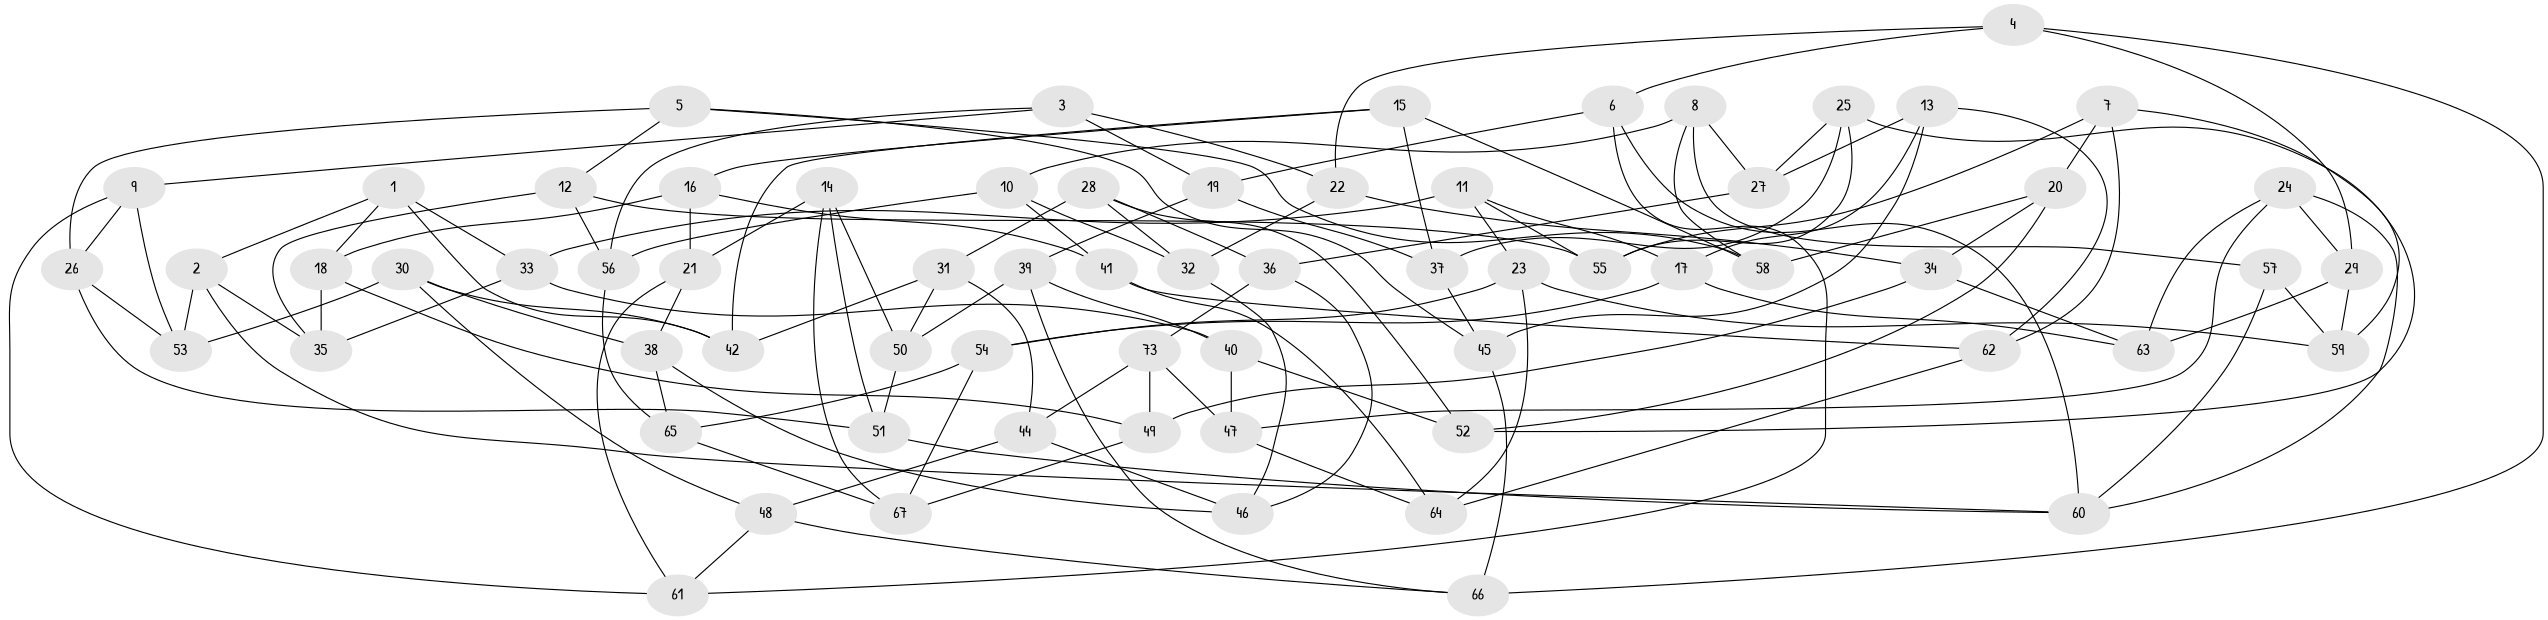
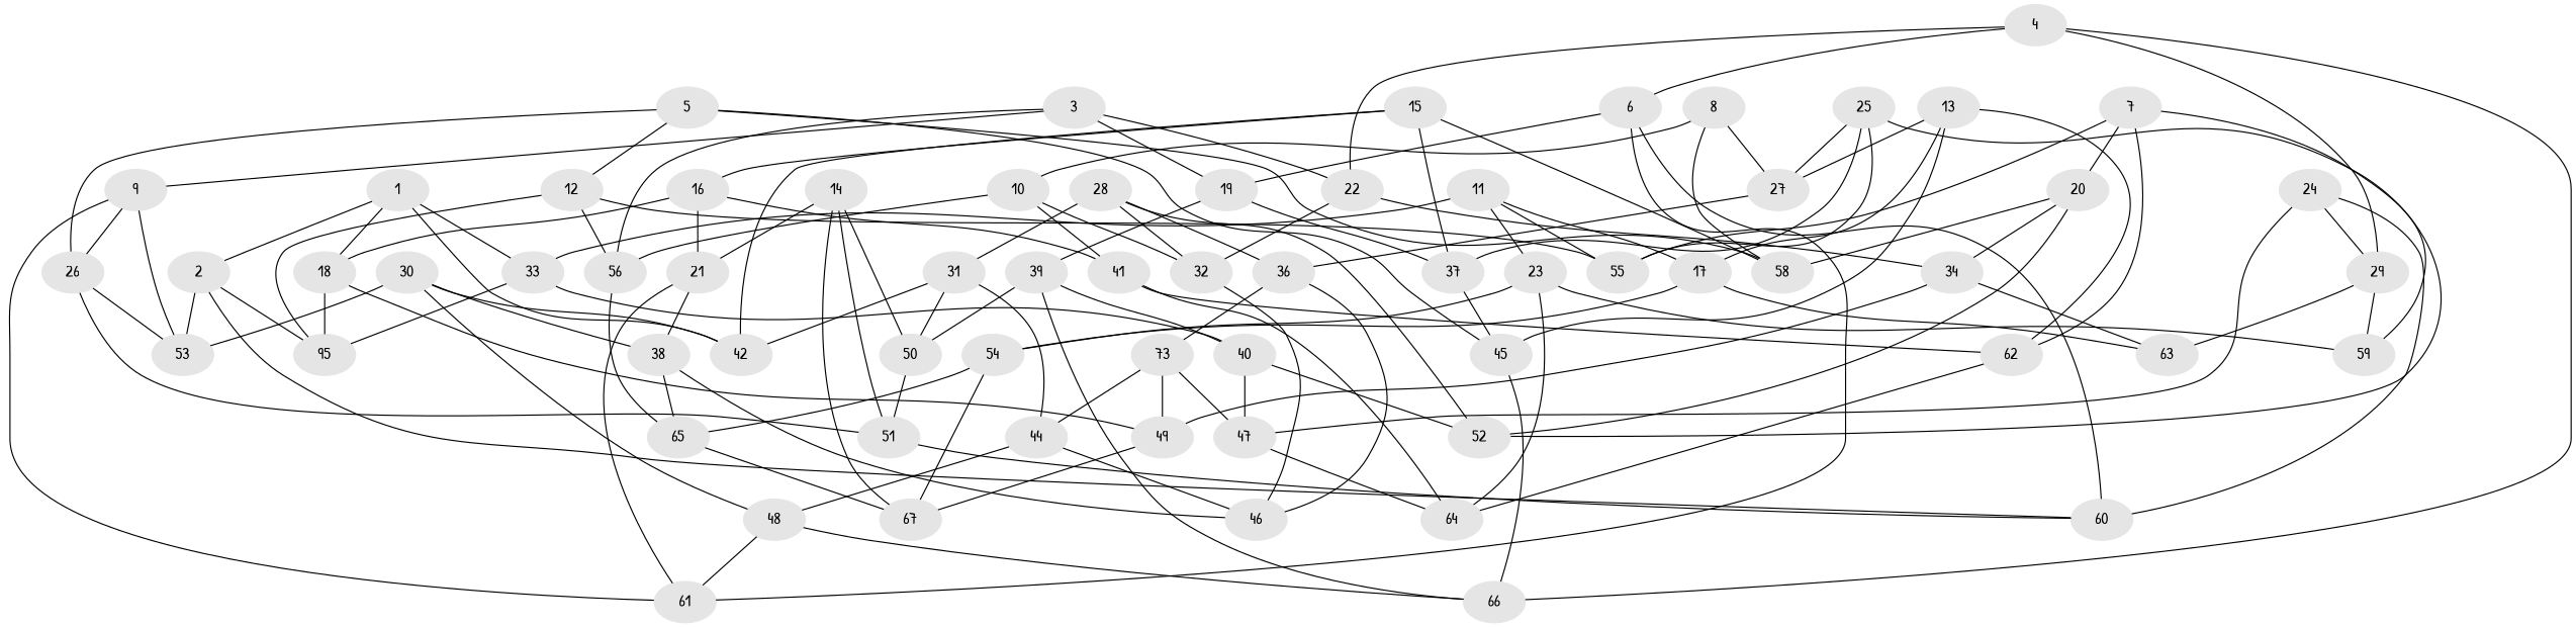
  graph {
    fontname="Patrick Hand"
    node [color=gray90 fontname="Patrick Hand" style=filled]
    edge [fontname="Patrick Hand"]
    1
    2
    18
    33
    42
-   35
+   35 [label=95]
    53
    60
    49
    40
    3
    9
    19
    22
    56
    26
    61
    37
    39
    32
    34
    65
    4
    6
    29
    66
    59
    63
    5
    12
    45
    58
    55
    51
    7
    20
    62
    52
    64
    8
    10
    27
-   57
    41
    36
    46
    11
    17
    23
    54
    13
    14
    21
    50
    67
    38
    15
    16
    24
    47
    25
    n62 [label=73]
    28
    31
    44
    30
    48
    1 -- 2
    1 -- 18
    1 -- 33
    1 -- 42
    2 -- 35
    2 -- 53
    2 -- 60
    18 -- 35
    18 -- 49
    33 -- 35
    33 -- 40
    49 -- 67
    40 -- 52
    40 -- 47
    3 -- 9
    3 -- 19
    3 -- 22
    3 -- 56
    9 -- 53
    9 -- 26
    9 -- 61
    19 -- 37
    19 -- 39
    22 -- 32
    22 -- 34
    56 -- 65
    26 -- 53
    26 -- 51
    37 -- 45
    39 -- 40
    39 -- 66
    39 -- 50
    32 -- 46
    34 -- 49
    34 -- 63
    65 -- 67
    4 -- 22
    4 -- 6
    4 -- 29
    4 -- 66
    6 -- 60
    6 -- 19
    6 -- 61
    29 -- 59
    29 -- 63
    5 -- 26
    5 -- 12
    5 -- 45
    5 -- 58
    12 -- 35
    12 -- 56
    12 -- 55
    45 -- 66
    51 -- 60
    7 -- 59
    7 -- 55
    7 -- 20
    7 -- 62
    20 -- 34
    20 -- 58
    20 -- 52
    62 -- 64
    8 -- 58
    8 -- 10
    8 -- 27
-   8 -- 57
    10 -- 56
    10 -- 32
    10 -- 41
    27 -- 36
-   57 -- 60
-   57 -- 59
    41 -- 62
    41 -- 64
    36 -- 46
    36 -- n62
    11 -- 33
    11 -- 55
    11 -- 17
    11 -- 23
    17 -- 63
    17 -- 54
    23 -- 59
    23 -- 64
    23 -- 54
    54 -- 65
    54 -- 67
    13 -- 45
    13 -- 62
    13 -- 27
    13 -- 17
    14 -- 51
    14 -- 21
    14 -- 50
    14 -- 67
    21 -- 61
    21 -- 38
    50 -- 51
    38 -- 65
    38 -- 46
    15 -- 42
    15 -- 37
    15 -- 58
    15 -- 16
    16 -- 18
    16 -- 41
    16 -- 21
    24 -- 60
    24 -- 29
-   24 -- 63
    24 -- 47
    47 -- 64
    25 -- 37
    25 -- 55
    25 -- 52
    25 -- 27
    n62 -- 49
    n62 -- 47
    n62 -- 44
    28 -- 32
    28 -- 52
    28 -- 36
    28 -- 31
    31 -- 42
    31 -- 50
    31 -- 44
    44 -- 46
    44 -- 48
    30 -- 42
    30 -- 53
    30 -- 38
    30 -- 48
    48 -- 61
    48 -- 66
  }
